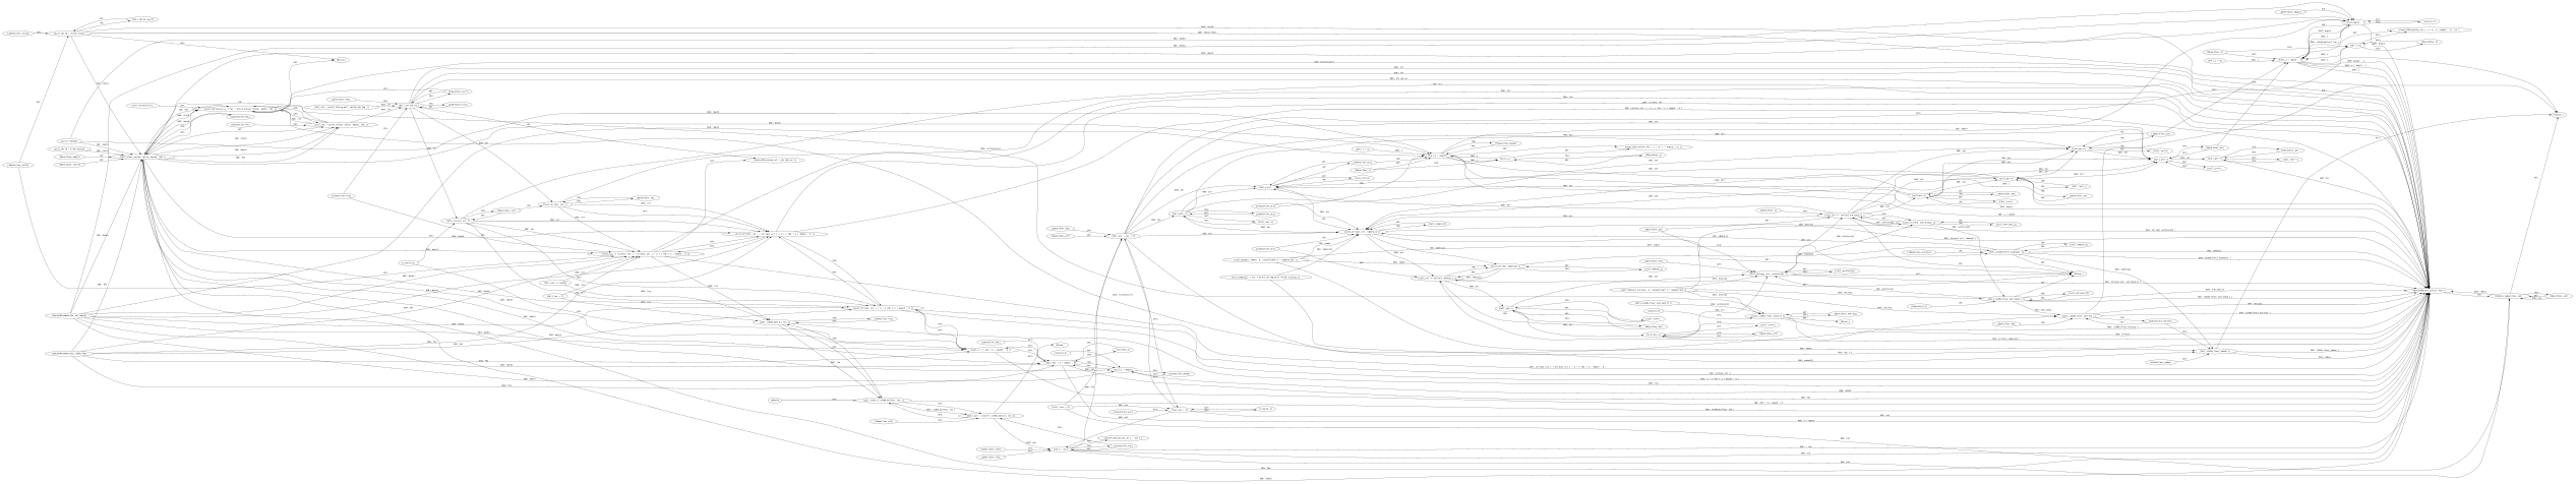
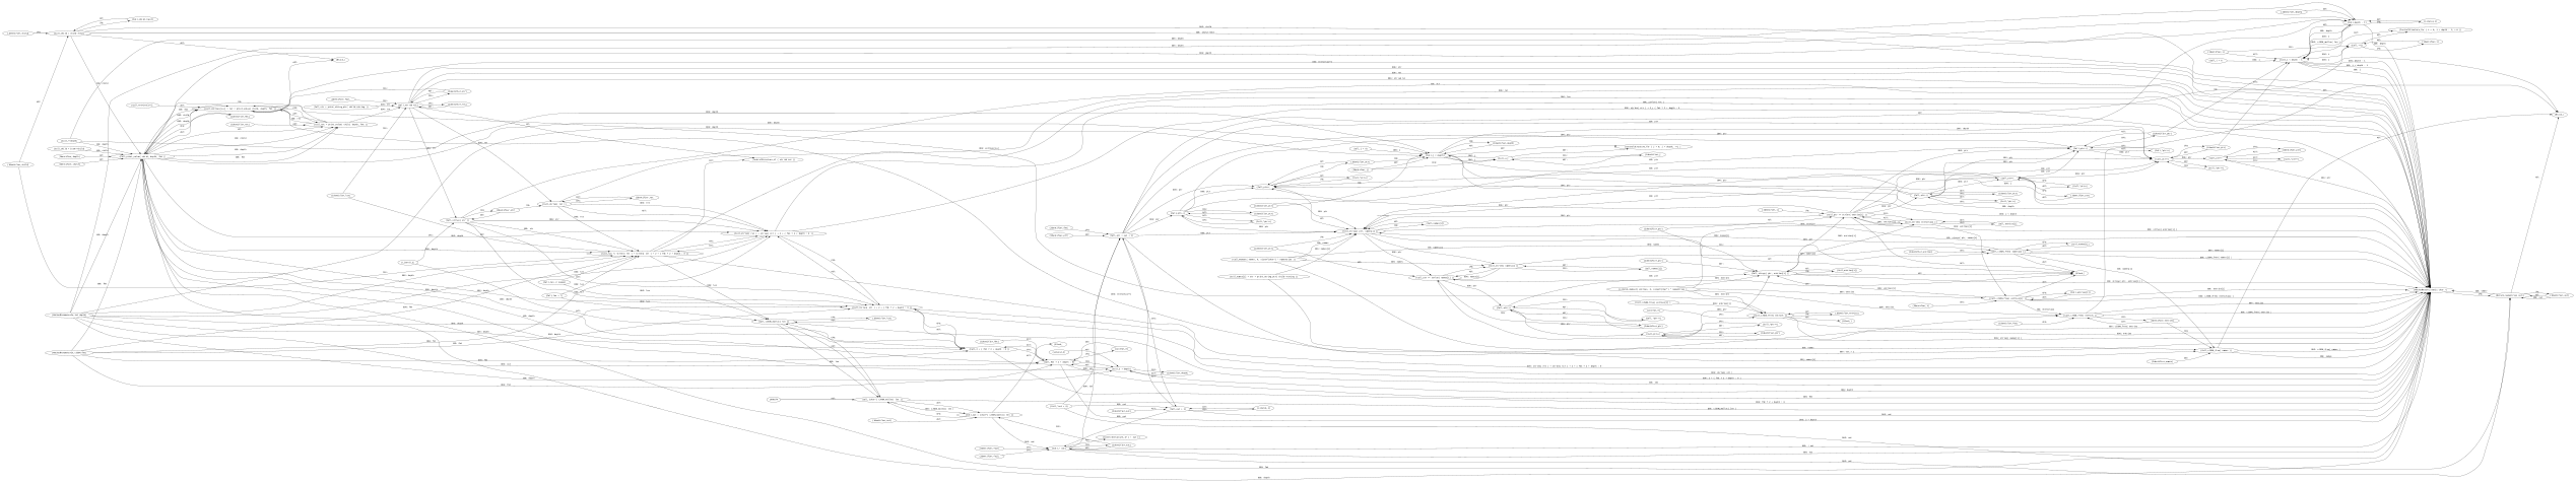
  digraph {
    fontname="Liberation Mono"
    rankdir=LR
    node [fontname="Liberation Mono"]
    edge [fontname="Liberation Mono"]
    n1 [label="(Call,child = child->next)"]
    n2 [label="(Call,print_value( child, depth, fmt ))"]
    n3 [label="(MethodReturn,static char *)"]
    n4 [label="(Block,)"]
    n5 [label="(Call,child->next)"]
    n6 [label="(Call,entries[i++] = ret = print_value( child, depth, fmt ))"]
    n7 [label="(Call,ret = print_value( child, depth, fmt ))"]
    n8 [label="(Call,len += strlen( ret ) + strlen( str ) + 2 + ( fmt ? 2 + depth : 0 ))"]
    n9 [label="(Call,strlen( ret ) + strlen( str ) + 2 + ( fmt ? 2 + depth : 0 ))"]
    n10 [label="(Call,strlen( str ) + 2 + ( fmt ? 2 + depth : 0 ))"]
    n11 [label="(Call,2 + ( fmt ? 2 + depth : 0 ))"]
    n12 [label="(Call,fmt ? 2 + depth : 0)"]
    n13 [label="(Call,2 + depth)"]
    n14 [label="(Call,j < depth)"]
    n15 [label="(Call,depth - 1)"]
    n16 [label="(Identifier,fmt)"]
    n17 [label="(Return,numentries out;)"]
    n18 [label="(Call,cJSON_free( entries ))"]
    n19 [label="(Call,cJSON_free( entries ))"]
    n20 [label="(Call,str && ret)"]
    n21 [label="(ControlStructure,if ( str && ret ))"]
    n22 [label="(Call,cJSON_malloc( len ))"]
    n23 [label="(Literal,0)"]
    n24 [label="(Identifier,depth)"]
    n25 [label="(Call,++j)"]
    n26 [label="(Identifier,depth)"]
    n27 [label="(ControlStructure,for ( j = 0; j < depth; ++j ))"]
    n28 [label="(Call,i < depth - 1)"]
    n29 [label="(Literal,1)"]
    n30 [label="(Identifier,entries)"]
    n31 [label="(Block,)"]
    n32 [label="(Identifier,entries)"]
    n33 [label="(Block,)"]
    n34 [label="(Call,cJSON_free( names ))"]
    n35 [label="(Call,strlen( ret ))"]
    n36 [label="(Call,strlen( str ))"]
    n37 [label="(Identifier,str)"]
    n38 [label="(Identifier,ret)"]
    n39 [label="(Identifier,ret)"]
    n40 [label="(Identifier,str)"]
    n41 [label="(Call,(char*) cJSON_malloc( len ))"]
    n42 [label="(Identifier,len)"]
    n43 [label="(Call,out = (char*) cJSON_malloc( len ))"]
    n44 [label="(Call,! out)"]
    n45 [label="(Block,)"]
    n46 [label="(Call,ptr = out + 1)"]
    n47 [label="(ControlStructure,if ( ! out ))"]
    n48 [label="(Identifier,out)"]
    n49 [label="(Call,out + 1)"]
    n50 [label="(Call,ptr++)"]
    n51 [label="(Call,ptr++)"]
    n52 [label="(Call,strcpy( ptr, names[i] ))"]
    n53 [label="(Call,ptr++)"]
    n54 [label="(Call,ptr++)"]
    n55 [label="(Literal,1)"]
    n56 [label="(Identifier,out)"]
    n57 [label="(Call,*ptr++)"]
    n58 [label="(Identifier,ptr)"]
    n59 [label="(Identifier,ptr)"]
    n60 [label="(Call,*ptr++)"]
    n61 [label="(Call,ptr += strlen( names[i] ))"]
    n62 [label="(Call,strlen( names[i] ))"]
    n63 [label="(Block,)"]
    n64 [label="(Call,names[i])"]
    n65 [label="(Call,*ptr++)"]
    n66 [label="(Identifier,ptr)"]
    n67 [label="(Call,ptr++)"]
    n68 [label="(Identifier,ptr)"]
    n69 [label="(Call,*ptr++)"]
    n70 [label="(Call,ptr++)"]
    n71 [label="(Call,cJSON_free( names[i] ))"]
    n72 [label="(Call,names[i])"]
    n73 [label="(Call,ptr++)"]
    n74 [label="(Call,strcpy( ptr, entries[i] ))"]
    n75 [label="(Identifier,ptr)"]
    n76 [label="(Call,*ptr++)"]
    n77 [label="(Identifier,ptr)"]
    n78 [label="(Call,*ptr++)"]
    n79 [label="(Call,ptr += strlen( entries[i] ))"]
    n80 [label="(Call,strlen( entries[i] ))"]
    n81 [label="(Call,entries[i])"]
    n82 [label="(Call,ptr++)"]
    n83 [label="(Call,ptr++)"]
    n84 [label="(Call,cJSON_free( entries[i] ))"]
    n85 [label="(Call,entries[i])"]
    n86 [label="(Identifier,ptr)"]
    n87 [label="(Call,*ptr++)"]
    n88 [label="(Identifier,ptr)"]
    n89 [label="(Call,*ptr++)"]
    n90 [label="(Call,*ptr++)"]
    n91 [label="(Identifier,ptr)"]
    n92 [label="(Call,entries[i])"]
    n93 [label="(Call,names[i])"]
    n94 [label="(Identifier,names)"]
    n95 [label="(Identifier,j)"]
    n96 [label="(Call,++i)"]
    n97 [label="(ControlStructure,for ( i = 0; i < depth - 1; ++i ))"]
    n98 [label="(Identifier,i)"]
    n99 [label="(Identifier,len)"]
    n100 [label="(Identifier,i)"]
    n101 [label="(Call,len += names)"]
    n102 [label="(Identifier,depth)"]
    n103 [label="(Call,names[i] = str = print_string_ptr( child->string ))"]
    n104 [label="(Call,entries[i++])"]
    n105 [label="(Identifier,ret)"]
    n106 [label="(Identifier,entries)"]
    n107 [label="(Call,memset( names, 0, sizeof(char*) * numentries ))"]
    n108 [label="(Identifier,fmt)"]
    n109 [label="(Identifier,depth)"]
    n110 [label="(Identifier,out)"]
    n111 [label="(Identifier,child)"]
    n112 [label="(MethodParameterIn,cJSON fmt)"]
    n113 [label="(Identifier,ptr)"]
    n114 [label="(Literal,2)"]
    n115 [label="(Call,*out = 0)"]
    n116 [label="(Call,cJSON_free( entries[i] ))"]
    n117 [label="(Identifier,fmt)"]
    n118 [label="(Identifier,i)"]
    n119 [label="(Identifier,out)"]
    n120 [label="(Identifier,child)"]
    n121 [label="(Identifier,ptr)"]
    n122 [label="(Identifier,fail)"]
    n123 [label="(Call,j = 0)"]
    n124 [label="(Identifier,ptr)"]
    n125 [label="(Identifier,fail)"]
    n126 [label="(MethodParameterIn,int depth)"]
    n127 [label="(Identifier,ptr)"]
    n128 [label="(Call,len = 7)"]
    n129 [label="(Identifier,fmt)"]
    n130 [label="(Literal,0)"]
    n131 [label="(Identifier,i)"]
    n132 [label="(Identifier,ptr)"]
-   n133 [label="(Call,memset( entries, 0, sizeof(char*) * numentries ))"]
+   n133 [label="(Literal,memset( entries, 0, sizeof(char*) * numentries ))"]
    n134 [label="(Identifier,j)"]
    n135 [label="(Call,str = print_string_ptr( child->string ))"]
    n136 [label="(Identifier,fail)"]
    n137 [label="(Call,++depth)"]
    n138 [label="(Literal,2)"]
    n139 [label="(Identifier,child)"]
    n140 [label="(Call,child = item->child)"]
    n141 [label="(Call,i = 0)"]
    1000274
    n1 -> n2 [label="DDG: child"]
    n1 -> n3 [label="DDG: child"]
    n1 -> n3 [label="DDG: child->next"]
    n1 -> n4 [label="AST: "]
    n1 -> n5 [label="CFG: "]
    n2 -> n3 [label="DDG: fmt"]
    n2 -> n3 [label="DDG: depth"]
    n2 -> n6 [label="DDG: child"]
    n2 -> n6 [label="DDG: depth"]
    n2 -> n6 [label="DDG: fmt"]
    n2 -> n7 [label="AST: "]
    n2 -> n7 [label="DDG: child"]
    n2 -> n7 [label="DDG: depth"]
    n2 -> n7 [label="DDG: fmt"]
    n2 -> n8 [label="DDG: depth"]
    n2 -> n9 [label="DDG: depth"]
    n2 -> n10 [label="DDG: depth"]
    n2 -> n11 [label="DDG: depth"]
    n2 -> n12 [label="DDG: depth"]
    n2 -> n13 [label="DDG: depth"]
    n2 -> n14 [label="DDG: depth"]
    n2 -> n15 [label="DDG: depth"]
    n2 -> n16 [label="CFG: "]
    n3 -> n17 [label="CFG: "]
    n5 -> n1 [label="AST: "]
    n6 -> n3 [label="DDG: entries[i++]"]
    n6 -> n4 [label="AST: "]
    n6 -> n7 [label="CFG: "]
    n6 -> n18 [label="DDG: entries[i++]"]
    n6 -> n19 [label="DDG: entries[i++]"]
    n7 -> n2 [label="CFG: "]
    n7 -> n6 [label="AST: "]
    n7 -> n6 [label="DDG: ret"]
    n7 -> n20 [label="DDG: ret"]
    n8 -> n3 [label="DDG: strlen( ret ) + strlen( str ) + 2 + ( fmt ? 2 + depth : 0 )"]
    n8 -> n3 [label="DDG: len"]
    n8 -> n9 [label="CFG: "]
    n8 -> n21 [label="AST: "]
    n8 -> n22 [label="DDG: len"]
    n9 -> n3 [label="DDG: strlen( ret )"]
    n9 -> n3 [label="DDG: strlen( str ) + 2 + ( fmt ? 2 + depth : 0 )"]
    n9 -> n8 [label="AST: "]
    n9 -> n10 [label="CFG: "]
    n10 -> n3 [label="DDG: strlen( str )"]
    n10 -> n3 [label="DDG: 2 + ( fmt ? 2 + depth : 0 )"]
    n10 -> n9 [label="AST: "]
    n10 -> n11 [label="CFG: "]
    n11 -> n3 [label="DDG: fmt ? 2 + depth : 0"]
    n11 -> n10 [label="AST: "]
    n11 -> n12 [label="CFG: "]
    n12 -> n3 [label="DDG: fmt"]
    n12 -> n3 [label="DDG: 2 + depth"]
    n12 -> n11 [label="AST: "]
    n12 -> n13 [label="CFG: "]
    n12 -> n23 [label="CFG: "]
    n13 -> n3 [label="DDG: depth"]
    n13 -> n12 [label="AST: "]
    n13 -> n24 [label="CFG: "]
    n14 -> n3 [label="DDG: depth"]
    n14 -> n3 [label="DDG: j < depth"]
    n14 -> n3 [label="DDG: j"]
    n14 -> n15 [label="DDG: depth"]
    n14 -> n25 [label="DDG: j"]
    n14 -> n26 [label="CFG: "]
    n14 -> n27 [label="AST: "]
    n15 -> n3 [label="DDG: depth"]
    n15 -> n28 [label="AST: "]
    n15 -> n28 [label="DDG: depth"]
    n15 -> n28 [label="DDG: 1"]
    n15 -> n29 [label="CFG: "]
    n16 -> n2 [label="AST: "]
    n17 -> n3 [label="DDG: <RET>"]
    n17 -> n33 [label="AST: "]
    n17 -> n56 [label="CFG: "]
    n18 -> n3 [label="DDG: entries"]
    n18 -> n3 [label="DDG: cJSON_free( entries )"]
    n18 -> n30 [label="CFG: "]
    n18 -> n31 [label="AST: "]
    n19 -> n3 [label="DDG: entries"]
    n19 -> n3 [label="DDG: cJSON_free( entries )"]
    n19 -> n32 [label="CFG: "]
    n19 -> n33 [label="AST: "]
    n20 -> n3 [label="DDG: str && ret"]
    n20 -> n3 [label="DDG: str"]
    n20 -> n3 [label="DDG: ret"]
    n20 -> n21 [label="AST: "]
    n20 -> n35 [label="DDG: ret"]
    n20 -> n36 [label="DDG: str"]
    n20 -> n37 [label="CFG: "]
    n20 -> n38 [label="CFG: "]
    n22 -> n3 [label="DDG: len"]
    n22 -> n41 [label="AST: "]
    n22 -> n41 [label="DDG: len"]
    n22 -> n42 [label="CFG: "]
    n23 -> n12 [label="AST: "]
    n24 -> n13 [label="AST: "]
    n25 -> n14 [label="DDG: j"]
    n25 -> n27 [label="AST: "]
    n25 -> n95 [label="CFG: "]
    n26 -> n14 [label="AST: "]
    n28 -> n3 [label="DDG: depth - 1"]
    n28 -> n3 [label="DDG: i < depth - 1"]
    n28 -> n3 [label="DDG: i"]
    n28 -> n15 [label="DDG: cJSON_malloc( len )"]
    n28 -> n96 [label="DDG: i"]
    n28 -> n97 [label="AST: "]
    n29 -> n15 [label="AST: "]
    n30 -> n18 [label="AST: "]
    n32 -> n19 [label="AST: "]
    n32 -> n34 [label="CFG: "]
    n34 -> n3 [label="DDG: cJSON_free( names )"]
    n34 -> n3 [label="DDG: names"]
    n34 -> n33 [label="AST: "]
    n35 -> n3 [label="DDG: ret"]
    n35 -> n8 [label="DDG: ret"]
    n35 -> n9 [label="AST: "]
    n35 -> n9 [label="DDG: ret"]
    n35 -> n39 [label="CFG: "]
    n36 -> n3 [label="DDG: str"]
    n36 -> n8 [label="DDG: str"]
    n36 -> n9 [label="DDG: str"]
    n36 -> n10 [label="AST: "]
    n36 -> n10 [label="DDG: str"]
    n36 -> n40 [label="CFG: "]
    n37 -> n6 [label="CFG: "]
    n37 -> n20 [label="AST: "]
    n38 -> n20 [label="AST: "]
    n39 -> n35 [label="AST: "]
    n40 -> n35 [label="CFG: "]
    n40 -> n36 [label="AST: "]
    n41 -> n3 [label="DDG: cJSON_malloc( len )"]
    n41 -> n22 [label="CFG: "]
    n41 -> n43 [label="AST: "]
    n41 -> n43 [label="DDG: cJSON_malloc( len )"]
    n42 -> n22 [label="AST: "]
    n43 -> n41 [label="CFG: "]
    n43 -> n44 [label="DDG: out"]
    n43 -> n45 [label="AST: "]
    n44 -> n3 [label="DDG: ! out"]
    n44 -> n3 [label="DDG: out"]
    n44 -> n17 [label="DDG: out"]
    n44 -> n46 [label="DDG: out"]
    n44 -> n47 [label="AST: "]
    n44 -> n48 [label="CFG: "]
    n46 -> n3 [label="DDG: out + 1"]
    n46 -> n33 [label="AST: "]
    n46 -> n49 [label="CFG: "]
    n46 -> n50 [label="DDG: ptr"]
    n46 -> n51 [label="DDG: ptr"]
    n46 -> n52 [label="DDG: ptr"]
    n46 -> n53 [label="DDG: ptr"]
    n46 -> n54 [label="DDG: ptr"]
    n48 -> n43 [label="CFG: "]
    n48 -> n44 [label="AST: "]
    n49 -> n3 [label="DDG: out"]
    n49 -> n44 [label="DDG: out"]
    n49 -> n46 [label="AST: "]
    n49 -> n55 [label="CFG: "]
    n50 -> n51 [label="DDG: ptr"]
    n50 -> n52 [label="DDG: ptr"]
    n50 -> n53 [label="DDG: ptr"]
    n50 -> n54 [label="DDG: ptr"]
    n50 -> n57 [label="AST: "]
    n50 -> n58 [label="CFG: "]
    n51 -> n52 [label="DDG: ptr"]
    n51 -> n59 [label="CFG: "]
    n51 -> n60 [label="AST: "]
    n52 -> n3 [label="DDG: strcpy( ptr, names[i] )"]
    n52 -> n61 [label="DDG: ptr"]
    n52 -> n62 [label="DDG: names[i]"]
    n52 -> n63 [label="AST: "]
    n52 -> n64 [label="CFG: "]
    n53 -> n54 [label="DDG: ptr"]
    n53 -> n65 [label="AST: "]
    n53 -> n66 [label="CFG: "]
    n54 -> n67 [label="DDG: ptr"]
    n54 -> n68 [label="CFG: "]
    n54 -> n69 [label="AST: "]
    n55 -> n49 [label="AST: "]
    n56 -> n17 [label="AST: "]
    n56 -> n17 [label="DDG: out"]
    n57 -> n50 [label="CFG: "]
    n58 -> n50 [label="AST: "]
    n59 -> n14 [label="CFG: "]
    n59 -> n51 [label="AST: "]
    n60 -> n51 [label="CFG: "]
    n61 -> n3 [label="DDG: strlen( names[i] )"]
    n61 -> n62 [label="CFG: "]
    n61 -> n63 [label="AST: "]
    n61 -> n70 [label="DDG: ptr"]
    n62 -> n61 [label="AST: "]
    n62 -> n61 [label="DDG: names[i]"]
    n62 -> n71 [label="DDG: names[i]"]
    n62 -> n72 [label="CFG: "]
    n64 -> n52 [label="AST: "]
    n65 -> n53 [label="CFG: "]
    n66 -> n28 [label="CFG: "]
    n66 -> n53 [label="AST: "]
    n67 -> n3 [label="DDG: ptr"]
    n67 -> n90 [label="AST: "]
    n67 -> n91 [label="CFG: "]
    n68 -> n28 [label="CFG: "]
    n68 -> n54 [label="AST: "]
    n69 -> n54 [label="CFG: "]
    n70 -> n73 [label="DDG: ptr"]
    n70 -> n74 [label="DDG: ptr"]
    n70 -> n75 [label="CFG: "]
    n70 -> n76 [label="AST: "]
    n71 -> n3 [label="DDG: cJSON_free( names[i] )"]
    n71 -> n3 [label="DDG: names[i]"]
    n71 -> n34 [label="DDG: names[i]"]
    n71 -> n52 [label="DDG: names[i]"]
    n71 -> n63 [label="AST: "]
    n71 -> n93 [label="CFG: "]
    n72 -> n62 [label="AST: "]
    n73 -> n74 [label="DDG: ptr"]
    n73 -> n77 [label="CFG: "]
    n73 -> n78 [label="AST: "]
    n74 -> n3 [label="DDG: strcpy( ptr, entries[i] )"]
    n74 -> n63 [label="AST: "]
    n74 -> n79 [label="DDG: ptr"]
    n74 -> n80 [label="DDG: entries[i]"]
    n74 -> n81 [label="CFG: "]
    n75 -> n61 [label="CFG: "]
    n75 -> n70 [label="AST: "]
    n76 -> n70 [label="CFG: "]
    n77 -> n73 [label="AST: "]
    n78 -> n73 [label="CFG: "]
    n79 -> n3 [label="DDG: strlen( entries[i] )"]
    n79 -> n51 [label="DDG: ptr"]
    n79 -> n52 [label="DDG: ptr"]
    n79 -> n53 [label="DDG: ptr"]
    n79 -> n54 [label="DDG: ptr"]
    n79 -> n63 [label="AST: "]
    n79 -> n80 [label="CFG: "]
    n79 -> n82 [label="DDG: ptr"]
    n79 -> n83 [label="DDG: ptr"]
    n80 -> n79 [label="AST: "]
    n80 -> n79 [label="DDG: entries[i]"]
    n80 -> n84 [label="DDG: entries[i]"]
    n80 -> n85 [label="CFG: "]
    n81 -> n74 [label="AST: "]
    n82 -> n51 [label="DDG: ptr"]
    n82 -> n52 [label="DDG: ptr"]
    n82 -> n53 [label="DDG: ptr"]
    n82 -> n54 [label="DDG: ptr"]
    n82 -> n83 [label="DDG: ptr"]
    n82 -> n86 [label="CFG: "]
    n82 -> n87 [label="AST: "]
    n83 -> n51 [label="DDG: ptr"]
    n83 -> n52 [label="DDG: ptr"]
    n83 -> n53 [label="DDG: ptr"]
    n83 -> n54 [label="DDG: ptr"]
    n83 -> n88 [label="CFG: "]
    n83 -> n89 [label="AST: "]
    n84 -> n3 [label="DDG: entries[i]"]
    n84 -> n3 [label="DDG: cJSON_free( entries[i] )"]
    n84 -> n19 [label="DDG: entries[i]"]
    n84 -> n63 [label="AST: "]
    n84 -> n74 [label="DDG: entries[i]"]
    n84 -> n92 [label="CFG: "]
    n85 -> n80 [label="AST: "]
    n86 -> n82 [label="AST: "]
    n87 -> n82 [label="CFG: "]
    n88 -> n83 [label="AST: "]
    n89 -> n83 [label="CFG: "]
    n90 -> n67 [label="CFG: "]
    n91 -> n67 [label="AST: "]
    n92 -> n84 [label="AST: "]
    n93 -> n71 [label="AST: "]
    n94 -> n34 [label="AST: "]
    n95 -> n25 [label="AST: "]
    n96 -> n28 [label="DDG: i"]
    n96 -> n97 [label="AST: "]
    n96 -> n98 [label="CFG: "]
    n98 -> n96 [label="AST: "]
    n99 -> n8 [label="AST: "]
    n99 -> n20 [label="CFG: "]
    n100 -> n84 [label="CFG: "]
    n101 -> n8 [label="DDG: len"]
    n101 -> n22 [label="DDG: len"]
    n102 -> n15 [label="AST: "]
    n103 -> n34 [label="DDG: names[i]"]
    n103 -> n52 [label="DDG: names[i]"]
    n104 -> n6 [label="AST: "]
    n105 -> n7 [label="AST: "]
    n106 -> n71 [label="CFG: "]
    n107 -> n34 [label="DDG: names"]
    n107 -> n52 [label="DDG: names"]
    n107 -> n62 [label="DDG: names"]
    n107 -> n71 [label="DDG: names"]
    n108 -> n46 [label="CFG: "]
    n109 -> n2 [label="AST: "]
    n110 -> n49 [label="AST: "]
    n111 -> n1 [label="CFG: "]
    n112 -> n2 [label="DDG: fmt"]
    n112 -> n8 [label="DDG: fmt"]
    n112 -> n9 [label="DDG: fmt"]
    n112 -> n10 [label="DDG: fmt"]
    n112 -> n11 [label="DDG: fmt"]
    n112 -> n12 [label="DDG: fmt"]
    n113 -> n46 [label="AST: "]
    n114 -> n11 [label="AST: "]
    n114 -> n36 [label="CFG: "]
    n115 -> n17 [label="DDG: out"]
    n115 -> n46 [label="DDG: out"]
    n115 -> n49 [label="DDG: out"]
    n116 -> n18 [label="DDG: entries[i]"]
    n117 -> n19 [label="CFG: "]
    n118 -> n79 [label="CFG: "]
    n119 -> n43 [label="AST: "]
    n120 -> n1 [label="AST: "]
    n120 -> n8 [label="CFG: "]
    n121 -> n14 [label="CFG: "]
    n121 -> n52 [label="AST: "]
    n122 -> n20 [label="CFG: "]
    n123 -> n14 [label="DDG: j"]
    n124 -> n52 [label="CFG: "]
    n124 -> n61 [label="AST: "]
    n125 -> n44 [label="CFG: "]
    n126 -> n2 [label="DDG: depth"]
    n126 -> n8 [label="DDG: depth"]
    n126 -> n9 [label="DDG: depth"]
    n126 -> n10 [label="DDG: depth"]
    n126 -> n11 [label="DDG: depth"]
-   n126 -> n12 [label="DDG: depth"]
+   n126 -> n12 [label="DDG: out"]
    n126 -> n13 [label="DDG: depth"]
    n126 -> n14 [label="DDG: depth"]
    n126 -> n15 [label="DDG: depth"]
    n127 -> n74 [label="CFG: "]
    n127 -> n79 [label="AST: "]
    n128 -> n8 [label="DDG: len"]
    n128 -> n22 [label="DDG: len"]
    n129 -> n12 [label="AST: "]
    n130 -> n18 [label="CFG: "]
    n131 -> n28 [label="AST: "]
    n131 -> n96 [label="CFG: "]
    n132 -> n74 [label="AST: "]
    n133 -> n18 [label="DDG: entries"]
    n133 -> n19 [label="DDG: entries"]
    n133 -> n74 [label="DDG: entries"]
    n133 -> n80 [label="DDG: entries"]
    n133 -> n84 [label="DDG: entries"]
    n134 -> n14 [label="AST: "]
    n134 -> n25 [label="CFG: "]
    n135 -> n20 [label="DDG: str"]
    n136 -> n44 [label="CFG: "]
    n137 -> n2 [label="DDG: depth"]
    n137 -> n14 [label="DDG: depth"]
    n137 -> n15 [label="DDG: depth"]
    n138 -> n13 [label="AST: "]
    n139 -> n2 [label="AST: "]
    n140 -> n2 [label="DDG: child"]
    n141 -> n28 [label="DDG: i"]
    1000274 -> n41 [label="AST: "]
  }
